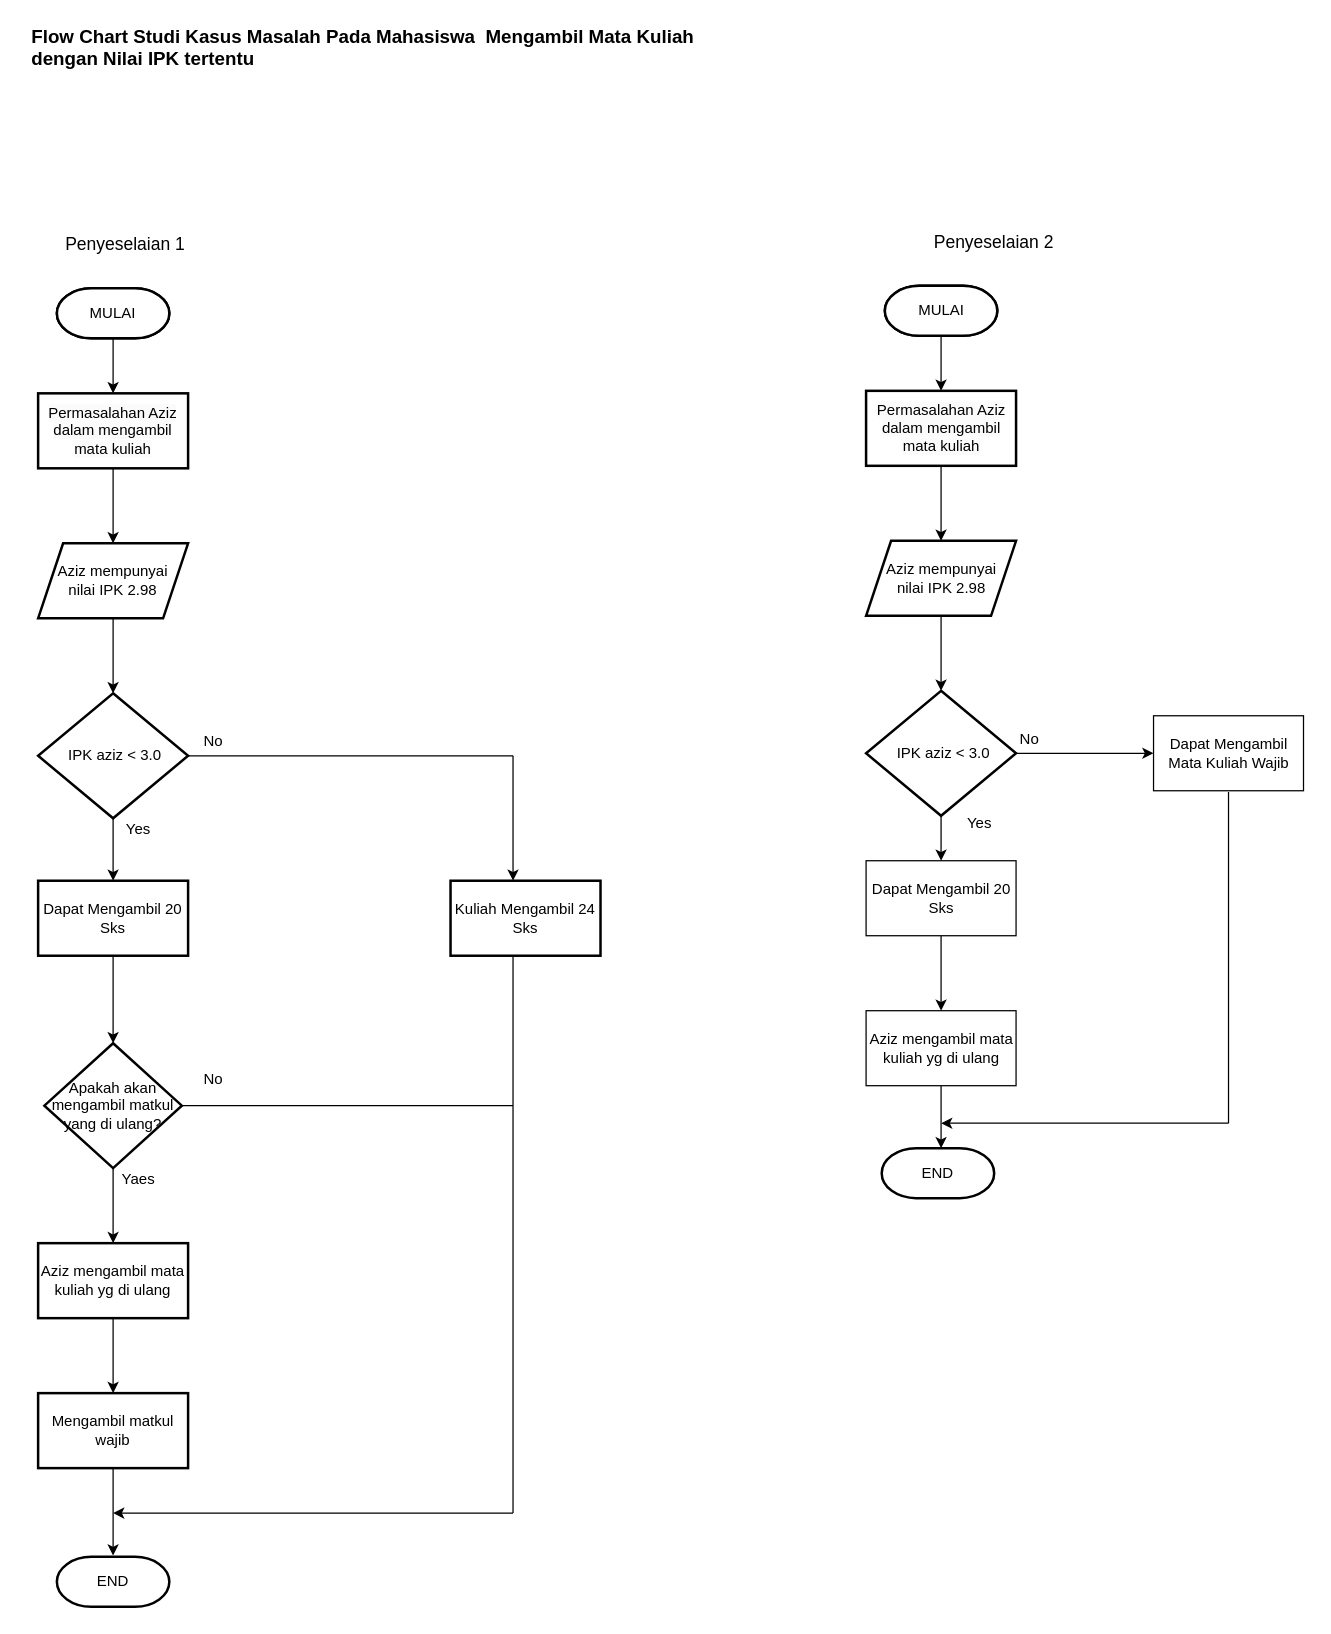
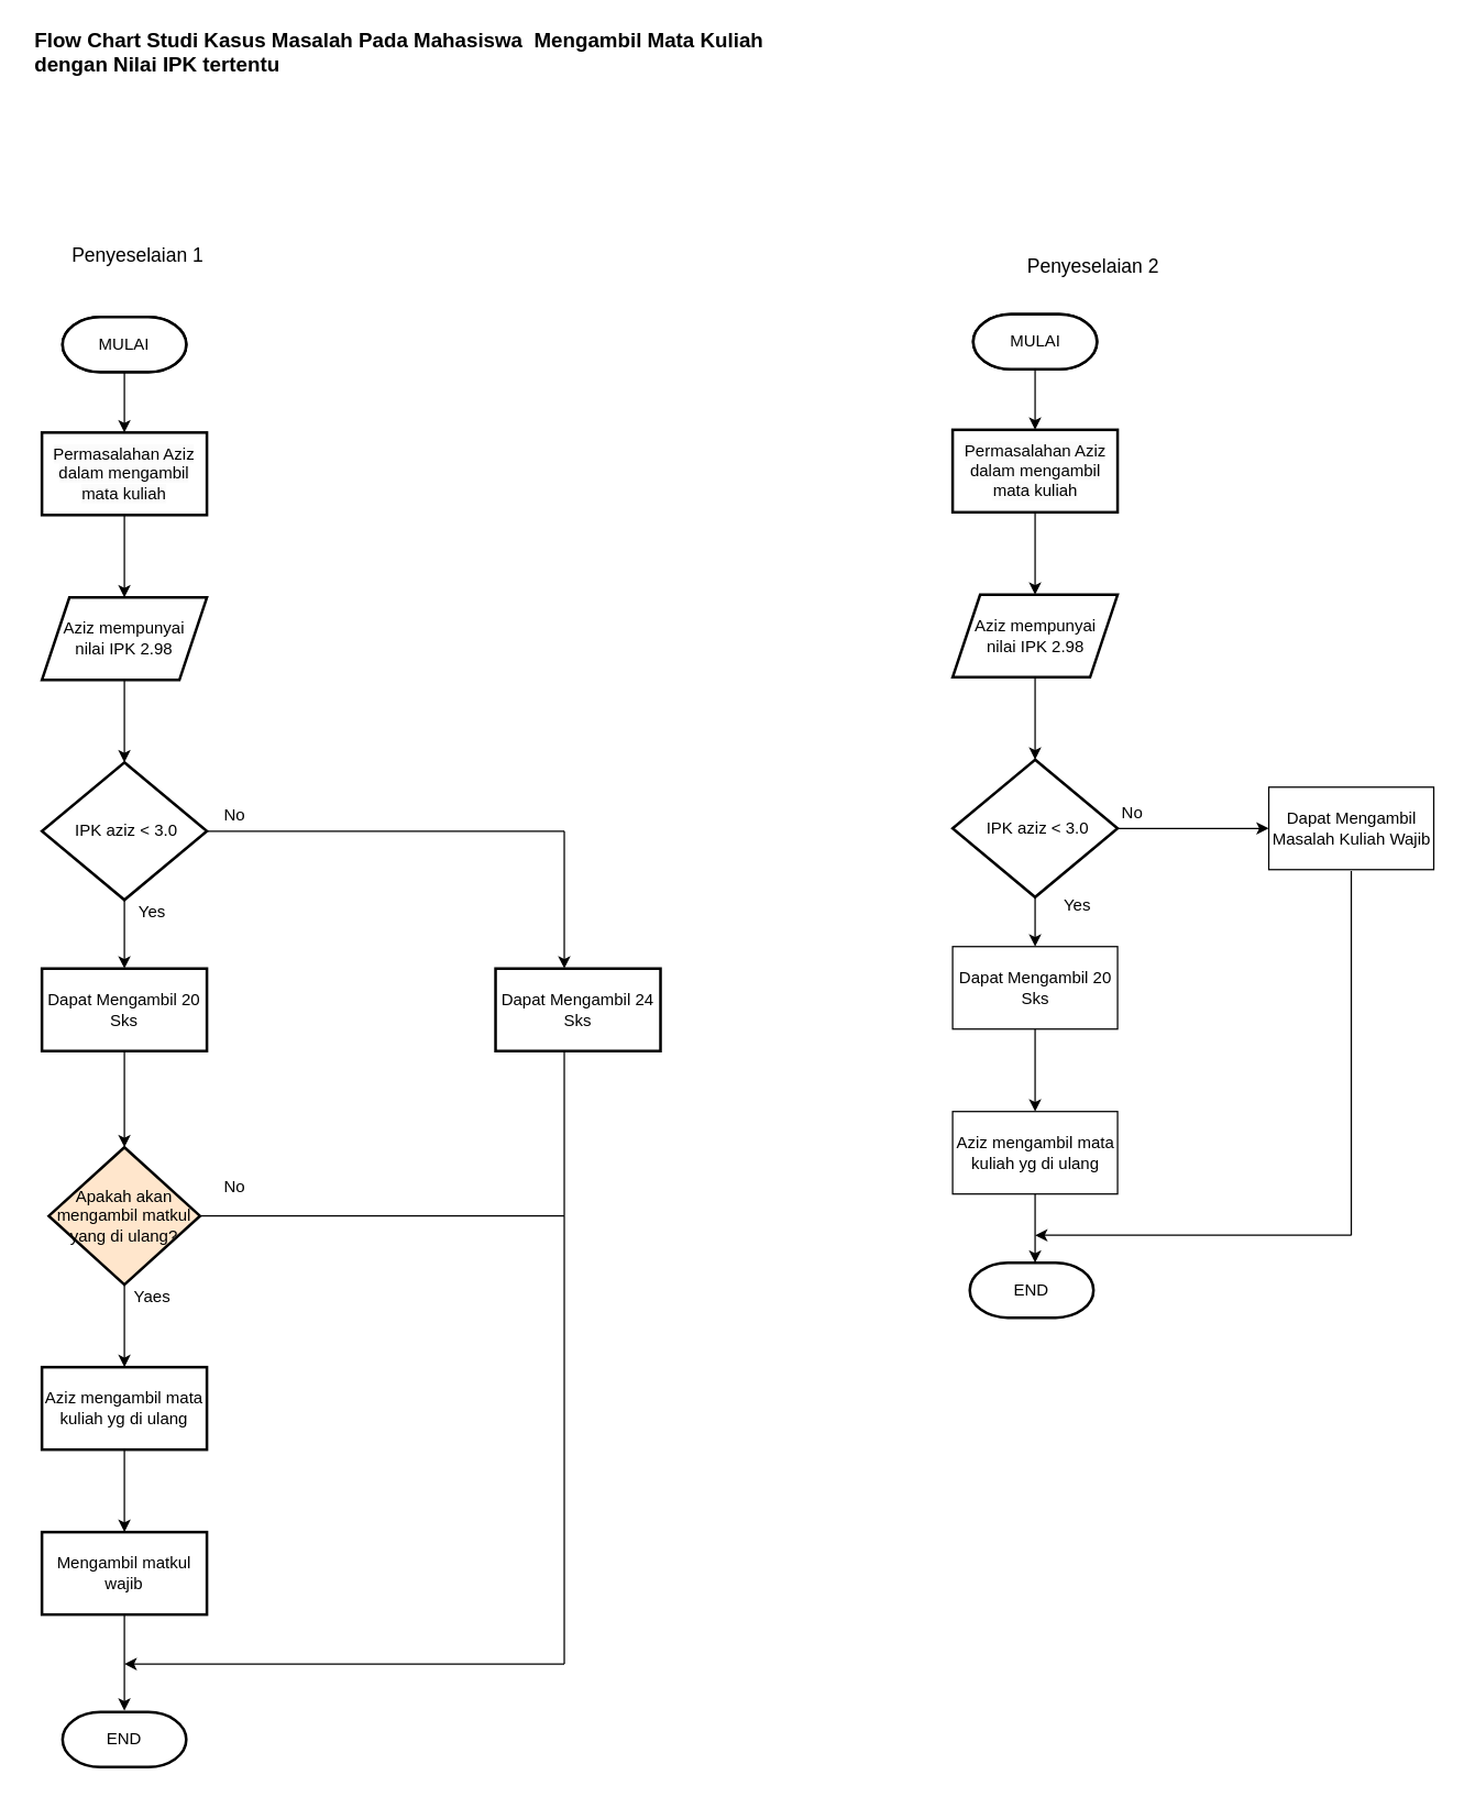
  <mxCell id="0" />
  <mxCell id="1" parent="0" />
  <mxCell id="2" value="" style="edgeStyle=orthogonalEdgeStyle;rounded=0;orthogonalLoop=1;jettySize=auto;html=1;" parent="1" source="3" target="5" edge="1"><mxGeometry relative="1" as="geometry" /></mxCell>
  <mxCell id="3" value="MULAI" style="strokeWidth=2;html=1;shape=mxgraph.flowchart.terminator;whiteSpace=wrap;" parent="1" vertex="1"><mxGeometry x="45" y="230" width="90" height="40" as="geometry" /></mxCell>
  <mxCell id="4" value="" style="edgeStyle=orthogonalEdgeStyle;rounded=0;orthogonalLoop=1;jettySize=auto;html=1;" parent="1" source="5" target="7" edge="1"><mxGeometry relative="1" as="geometry" /></mxCell>
  <mxCell id="5" value="&lt;meta charset=&quot;utf-8&quot;&gt;&lt;span style=&quot;color: rgb(0, 0, 0); font-family: Helvetica; font-size: 12px; font-style: normal; font-variant-ligatures: normal; font-variant-caps: normal; font-weight: 400; letter-spacing: normal; orphans: 2; text-align: center; text-indent: 0px; text-transform: none; widows: 2; word-spacing: 0px; -webkit-text-stroke-width: 0px; background-color: rgb(251, 251, 251); text-decoration-thickness: initial; text-decoration-style: initial; text-decoration-color: initial; float: none; display: inline !important;&quot;&gt;Permasalahan Aziz dalam mengambil mata kuliah&lt;/span&gt;" style="whiteSpace=wrap;html=1;strokeWidth=2;" parent="1" vertex="1"><mxGeometry x="30" y="314" width="120" height="60" as="geometry" /></mxCell>
  <mxCell id="6" value="" style="edgeStyle=orthogonalEdgeStyle;rounded=0;orthogonalLoop=1;jettySize=auto;html=1;" parent="1" source="7" target="9" edge="1"><mxGeometry relative="1" as="geometry" /></mxCell>
  <mxCell id="7" value="Aziz mempunyai&lt;br style=&quot;border-color: var(--border-color);&quot;&gt;nilai IPK 2.98" style="shape=parallelogram;perimeter=parallelogramPerimeter;whiteSpace=wrap;html=1;fixedSize=1;strokeWidth=2;" parent="1" vertex="1"><mxGeometry x="30" y="434" width="120" height="60" as="geometry" /></mxCell>
  <mxCell id="8" value="" style="edgeStyle=orthogonalEdgeStyle;rounded=0;orthogonalLoop=1;jettySize=auto;html=1;" parent="1" source="9" target="11" edge="1"><mxGeometry relative="1" as="geometry" /></mxCell>
  <mxCell id="9" value="&amp;nbsp;IPK aziz &amp;lt; 3.0" style="rhombus;whiteSpace=wrap;html=1;strokeWidth=2;" parent="1" vertex="1"><mxGeometry x="30" y="554" width="120" height="100" as="geometry" /></mxCell>
  <mxCell id="10" value="" style="edgeStyle=orthogonalEdgeStyle;rounded=0;orthogonalLoop=1;jettySize=auto;html=1;" parent="1" source="11" target="13" edge="1"><mxGeometry relative="1" as="geometry" /></mxCell>
  <mxCell id="11" value="Dapat Mengambil 20 Sks" style="whiteSpace=wrap;html=1;strokeWidth=2;" parent="1" vertex="1"><mxGeometry x="30" y="704" width="120" height="60" as="geometry" /></mxCell>
  <mxCell id="12" value="" style="edgeStyle=orthogonalEdgeStyle;rounded=0;orthogonalLoop=1;jettySize=auto;html=1;" parent="1" source="13" target="15" edge="1"><mxGeometry relative="1" as="geometry" /></mxCell>
- <mxCell id="13" value="Apakah akan mengambil matkul yang di ulang?" style="rhombus;whiteSpace=wrap;html=1;strokeWidth=2;" parent="1" vertex="1"><mxGeometry x="35" y="834" width="110" height="100" as="geometry" /></mxCell>
+ <mxCell id="13" value="Apakah akan mengambil matkul yang di ulang?" style="rhombus;whiteSpace=wrap;html=1;strokeWidth=2;fillColor=#ffe6cc;" parent="1" vertex="1"><mxGeometry x="35" y="834" width="110" height="100" as="geometry" /></mxCell>
  <mxCell id="14" value="" style="edgeStyle=orthogonalEdgeStyle;rounded=0;orthogonalLoop=1;jettySize=auto;html=1;" parent="1" source="15" target="17" edge="1"><mxGeometry relative="1" as="geometry" /></mxCell>
  <mxCell id="15" value="Aziz mengambil mata kuliah yg di ulang" style="whiteSpace=wrap;html=1;strokeWidth=2;" parent="1" vertex="1"><mxGeometry x="30" y="994" width="120" height="60" as="geometry" /></mxCell>
  <mxCell id="16" value="" style="edgeStyle=orthogonalEdgeStyle;rounded=0;orthogonalLoop=1;jettySize=auto;html=1;" parent="1" source="17" edge="1"><mxGeometry relative="1" as="geometry"><mxPoint x="90" y="1244" as="targetPoint" /></mxGeometry></mxCell>
  <mxCell id="17" value="Mengambil matkul wajib" style="whiteSpace=wrap;html=1;strokeWidth=2;" parent="1" vertex="1"><mxGeometry x="30" y="1114" width="120" height="60" as="geometry" /></mxCell>
  <mxCell id="18" value="MULAI" style="strokeWidth=2;html=1;shape=mxgraph.flowchart.terminator;whiteSpace=wrap;" parent="1" vertex="1"><mxGeometry x="45" y="230" width="90" height="40" as="geometry" /></mxCell>
  <mxCell id="19" value="END" style="strokeWidth=2;html=1;shape=mxgraph.flowchart.terminator;whiteSpace=wrap;" parent="1" vertex="1"><mxGeometry x="45" y="1245" width="90" height="40" as="geometry" /></mxCell>
- <mxCell id="20" value="Kuliah Mengambil 24 Sks" style="whiteSpace=wrap;html=1;strokeWidth=2;" parent="1" vertex="1"><mxGeometry x="360" y="704" width="120" height="60" as="geometry" /></mxCell>
+ <mxCell id="20" value="Dapat Mengambil 24 Sks" style="whiteSpace=wrap;html=1;strokeWidth=2;" parent="1" vertex="1"><mxGeometry x="360" y="704" width="120" height="60" as="geometry" /></mxCell>
  <mxCell id="21" value="" style="endArrow=none;html=1;rounded=0;" parent="1" edge="1"><mxGeometry width="50" height="50" relative="1" as="geometry"><mxPoint x="150" y="604" as="sourcePoint" /><mxPoint x="410" y="604" as="targetPoint" /></mxGeometry></mxCell>
  <mxCell id="22" value="" style="endArrow=classic;html=1;rounded=0;" parent="1" edge="1"><mxGeometry width="50" height="50" relative="1" as="geometry"><mxPoint x="410" y="604" as="sourcePoint" /><mxPoint x="410" y="704" as="targetPoint" /></mxGeometry></mxCell>
  <mxCell id="23" value="" style="endArrow=none;html=1;rounded=0;" parent="1" edge="1"><mxGeometry width="50" height="50" relative="1" as="geometry"><mxPoint x="145" y="884" as="sourcePoint" /><mxPoint x="410" y="884" as="targetPoint" /></mxGeometry></mxCell>
  <mxCell id="24" value="" style="endArrow=none;html=1;rounded=0;entryX=0.5;entryY=1;entryDx=0;entryDy=0;" parent="1" edge="1"><mxGeometry width="50" height="50" relative="1" as="geometry"><mxPoint x="410" y="884" as="sourcePoint" /><mxPoint x="410" y="764" as="targetPoint" /></mxGeometry></mxCell>
  <mxCell id="25" value="" style="endArrow=none;html=1;rounded=0;" parent="1" edge="1"><mxGeometry width="50" height="50" relative="1" as="geometry"><mxPoint x="410" y="1210" as="sourcePoint" /><mxPoint x="410" y="884" as="targetPoint" /></mxGeometry></mxCell>
  <mxCell id="26" value="" style="endArrow=classic;html=1;rounded=0;" parent="1" edge="1"><mxGeometry width="50" height="50" relative="1" as="geometry"><mxPoint x="410" y="1210" as="sourcePoint" /><mxPoint x="90" y="1210" as="targetPoint" /></mxGeometry></mxCell>
  <mxCell id="27" value="Yes&lt;br&gt;" style="text;html=1;align=center;verticalAlign=middle;resizable=0;points=[];autosize=1;strokeColor=none;fillColor=none;" parent="1" vertex="1"><mxGeometry x="90" y="648" width="40" height="30" as="geometry" /></mxCell>
  <mxCell id="28" value="No" style="text;html=1;align=center;verticalAlign=middle;resizable=0;points=[];autosize=1;strokeColor=none;fillColor=none;" parent="1" vertex="1"><mxGeometry x="150" y="578" width="40" height="30" as="geometry" /></mxCell>
  <mxCell id="29" value="Yaes" style="text;html=1;align=center;verticalAlign=middle;resizable=0;points=[];autosize=1;strokeColor=none;fillColor=none;" parent="1" vertex="1"><mxGeometry x="85" y="928" width="50" height="30" as="geometry" /></mxCell>
  <mxCell id="30" value="No" style="text;html=1;align=center;verticalAlign=middle;resizable=0;points=[];autosize=1;strokeColor=none;fillColor=none;" parent="1" vertex="1"><mxGeometry x="150" y="848" width="40" height="30" as="geometry" /></mxCell>
  <mxCell id="31" value="&lt;h1 style=&quot;font-size: 15px;&quot;&gt;&lt;font style=&quot;font-size: 15px;&quot;&gt;Flow Chart Studi Kasus Masalah Pada Mahasiswa&amp;nbsp; Mengambil Mata Kuliah dengan Nilai IPK tertentu&lt;/font&gt;&lt;/h1&gt;&lt;p style=&quot;font-size: 15px;&quot;&gt;&lt;br&gt;&lt;/p&gt;" style="text;html=1;strokeColor=none;fillColor=none;spacing=5;spacingTop=-20;whiteSpace=wrap;overflow=hidden;rounded=0;" parent="1" vertex="1"><mxGeometry x="20" y="20" width="570" height="120" as="geometry" /></mxCell>
  <mxCell id="32" value="" style="edgeStyle=orthogonalEdgeStyle;rounded=0;orthogonalLoop=1;jettySize=auto;html=1;" edge="1" parent="1" source="33" target="35"><mxGeometry relative="1" as="geometry" /></mxCell>
  <mxCell id="33" value="MULAI" style="strokeWidth=2;html=1;shape=mxgraph.flowchart.terminator;whiteSpace=wrap;" vertex="1" parent="1"><mxGeometry x="707.5" y="228" width="90" height="40" as="geometry" /></mxCell>
  <mxCell id="34" value="" style="edgeStyle=orthogonalEdgeStyle;rounded=0;orthogonalLoop=1;jettySize=auto;html=1;" edge="1" parent="1" source="35" target="37"><mxGeometry relative="1" as="geometry" /></mxCell>
  <mxCell id="35" value="&lt;meta charset=&quot;utf-8&quot;&gt;&lt;span style=&quot;color: rgb(0, 0, 0); font-family: Helvetica; font-size: 12px; font-style: normal; font-variant-ligatures: normal; font-variant-caps: normal; font-weight: 400; letter-spacing: normal; orphans: 2; text-align: center; text-indent: 0px; text-transform: none; widows: 2; word-spacing: 0px; -webkit-text-stroke-width: 0px; background-color: rgb(251, 251, 251); text-decoration-thickness: initial; text-decoration-style: initial; text-decoration-color: initial; float: none; display: inline !important;&quot;&gt;Permasalahan Aziz dalam mengambil mata kuliah&lt;/span&gt;" style="whiteSpace=wrap;html=1;strokeWidth=2;" vertex="1" parent="1"><mxGeometry x="692.5" y="312" width="120" height="60" as="geometry" /></mxCell>
  <mxCell id="36" value="" style="edgeStyle=orthogonalEdgeStyle;rounded=0;orthogonalLoop=1;jettySize=auto;html=1;" edge="1" parent="1" source="37" target="39"><mxGeometry relative="1" as="geometry" /></mxCell>
  <mxCell id="37" value="Aziz mempunyai&lt;br style=&quot;border-color: var(--border-color);&quot;&gt;nilai IPK 2.98" style="shape=parallelogram;perimeter=parallelogramPerimeter;whiteSpace=wrap;html=1;fixedSize=1;strokeWidth=2;" vertex="1" parent="1"><mxGeometry x="692.5" y="432" width="120" height="60" as="geometry" /></mxCell>
  <mxCell id="38" value="" style="edgeStyle=orthogonalEdgeStyle;rounded=0;orthogonalLoop=1;jettySize=auto;html=1;" edge="1" parent="1" source="39" target="43"><mxGeometry relative="1" as="geometry" /></mxCell>
  <mxCell id="39" value="&amp;nbsp;IPK aziz &amp;lt; 3.0" style="rhombus;whiteSpace=wrap;html=1;strokeWidth=2;" vertex="1" parent="1"><mxGeometry x="692.5" y="552" width="120" height="100" as="geometry" /></mxCell>
  <mxCell id="40" value="MULAI" style="strokeWidth=2;html=1;shape=mxgraph.flowchart.terminator;whiteSpace=wrap;" vertex="1" parent="1"><mxGeometry x="707.5" y="228" width="90" height="40" as="geometry" /></mxCell>
  <mxCell id="41" value="END" style="strokeWidth=2;html=1;shape=mxgraph.flowchart.terminator;whiteSpace=wrap;" vertex="1" parent="1"><mxGeometry x="705" y="918" width="90" height="40" as="geometry" /></mxCell>
  <mxCell id="42" style="edgeStyle=orthogonalEdgeStyle;rounded=0;orthogonalLoop=1;jettySize=auto;html=1;entryX=0.5;entryY=0;entryDx=0;entryDy=0;" edge="1" parent="1" source="43" target="45"><mxGeometry relative="1" as="geometry" /></mxCell>
  <mxCell id="43" value="Dapat Mengambil 20 Sks" style="rounded=0;whiteSpace=wrap;html=1;" vertex="1" parent="1"><mxGeometry x="692.5" y="688" width="120" height="60" as="geometry" /></mxCell>
  <mxCell id="44" style="edgeStyle=orthogonalEdgeStyle;rounded=0;orthogonalLoop=1;jettySize=auto;html=1;" edge="1" parent="1" source="45"><mxGeometry relative="1" as="geometry"><mxPoint x="752.5" y="918" as="targetPoint" /></mxGeometry></mxCell>
  <mxCell id="45" value="Aziz mengambil mata kuliah yg di ulang" style="rounded=0;whiteSpace=wrap;html=1;" vertex="1" parent="1"><mxGeometry x="692.5" y="808" width="120" height="60" as="geometry" /></mxCell>
- <mxCell id="46" value="Dapat Mengambil Mata Kuliah Wajib" style="rounded=0;whiteSpace=wrap;html=1;" vertex="1" parent="1"><mxGeometry x="922.5" y="572" width="120" height="60" as="geometry" /></mxCell>
+ <mxCell id="46" value="Dapat Mengambil Masalah Kuliah Wajib" style="rounded=0;whiteSpace=wrap;html=1;" vertex="1" parent="1"><mxGeometry x="922.5" y="572" width="120" height="60" as="geometry" /></mxCell>
  <mxCell id="47" value="" style="endArrow=classic;html=1;rounded=0;entryX=0;entryY=0.5;entryDx=0;entryDy=0;" edge="1" parent="1" target="46"><mxGeometry width="50" height="50" relative="1" as="geometry"><mxPoint x="812.5" y="602" as="sourcePoint" /><mxPoint x="862.5" y="552" as="targetPoint" /></mxGeometry></mxCell>
  <mxCell id="48" value="Yes" style="text;html=1;align=center;verticalAlign=middle;resizable=0;points=[];autosize=1;strokeColor=none;fillColor=none;" vertex="1" parent="1"><mxGeometry x="762.5" y="643" width="40" height="30" as="geometry" /></mxCell>
  <mxCell id="49" value="No" style="text;html=1;align=center;verticalAlign=middle;resizable=0;points=[];autosize=1;strokeColor=none;fillColor=none;" vertex="1" parent="1"><mxGeometry x="802.5" y="576" width="40" height="30" as="geometry" /></mxCell>
  <mxCell id="50" value="" style="endArrow=none;html=1;rounded=0;" edge="1" parent="1"><mxGeometry width="50" height="50" relative="1" as="geometry"><mxPoint x="982.5" y="898" as="sourcePoint" /><mxPoint x="982.5" y="633" as="targetPoint" /></mxGeometry></mxCell>
  <mxCell id="51" value="" style="endArrow=classic;html=1;rounded=0;" edge="1" parent="1"><mxGeometry width="50" height="50" relative="1" as="geometry"><mxPoint x="982.5" y="898" as="sourcePoint" /><mxPoint x="752.5" y="898" as="targetPoint" /></mxGeometry></mxCell>
- <mxCell id="52" value="&lt;font style=&quot;font-size: 14px;&quot;&gt;Penyeselaian 1&lt;/font&gt;" style="text;html=1;strokeColor=none;fillColor=none;align=center;verticalAlign=middle;whiteSpace=wrap;rounded=0;" vertex="1" parent="1"><mxGeometry x="30" y="180" width="140" height="30" as="geometry" /></mxCell>
+ <mxCell id="52" value="&lt;font style=&quot;font-size: 14px;&quot;&gt;Penyeselaian 1&lt;/font&gt;" style="text;html=1;strokeColor=none;fillColor=none;align=center;verticalAlign=middle;whiteSpace=wrap;rounded=0;" vertex="1" parent="1"><mxGeometry x="30" y="170" width="140" height="30" as="geometry" /></mxCell>
  <mxCell id="53" value="&lt;font style=&quot;font-size: 14px;&quot;&gt;Penyeselaian 2&lt;/font&gt;" style="text;html=1;strokeColor=none;fillColor=none;align=center;verticalAlign=middle;whiteSpace=wrap;rounded=0;" vertex="1" parent="1"><mxGeometry x="725" y="178" width="140" height="30" as="geometry" /></mxCell>
